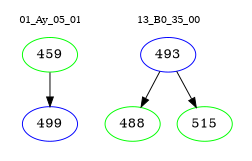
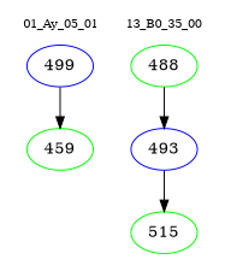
  digraph {
    node [color=green]
    edge [color=black]
    n1 [color=blue label=499]
    n2 [label=459]
    n3 [label=488]
    n4 [color=blue label=493]
    n5 [label=515]
    subgraph cluster_1 {
      color=white
      fontsize=10
      label="01_Ay_05_01"
      n1
      n2
    }
    subgraph cluster_2 {
      color=white
      fontsize=10
      label="13_B0_35_00"
      n3
      n4
      n5
    }
-   n2 -> n1
-   n4 -> n3
+   n1 -> n2
+   n3 -> n4
    n4 -> n5
  }
